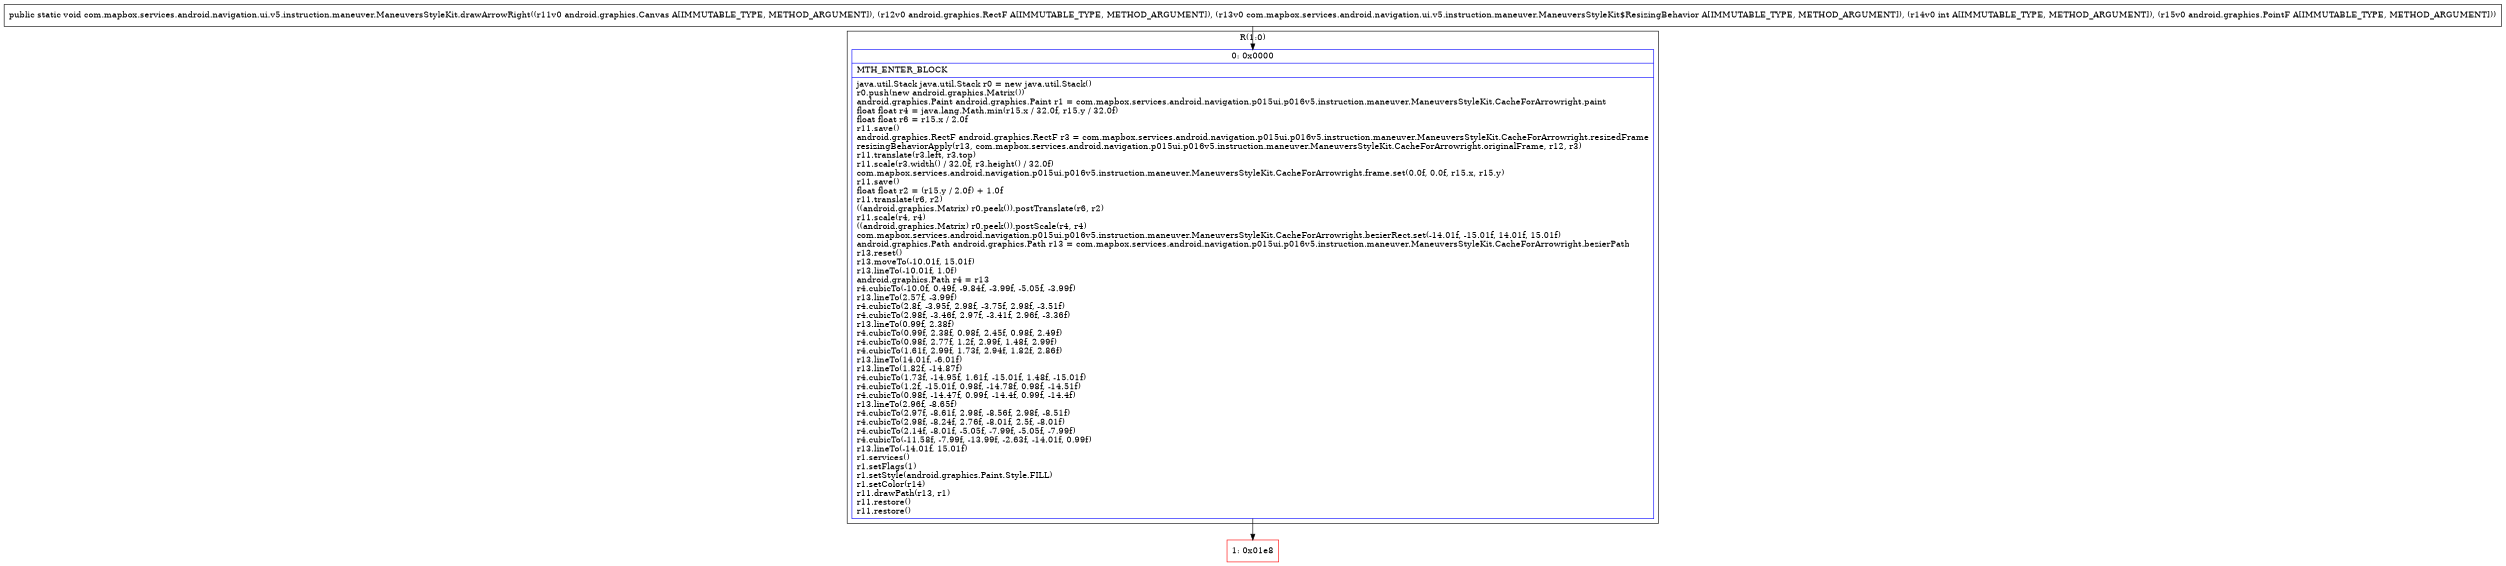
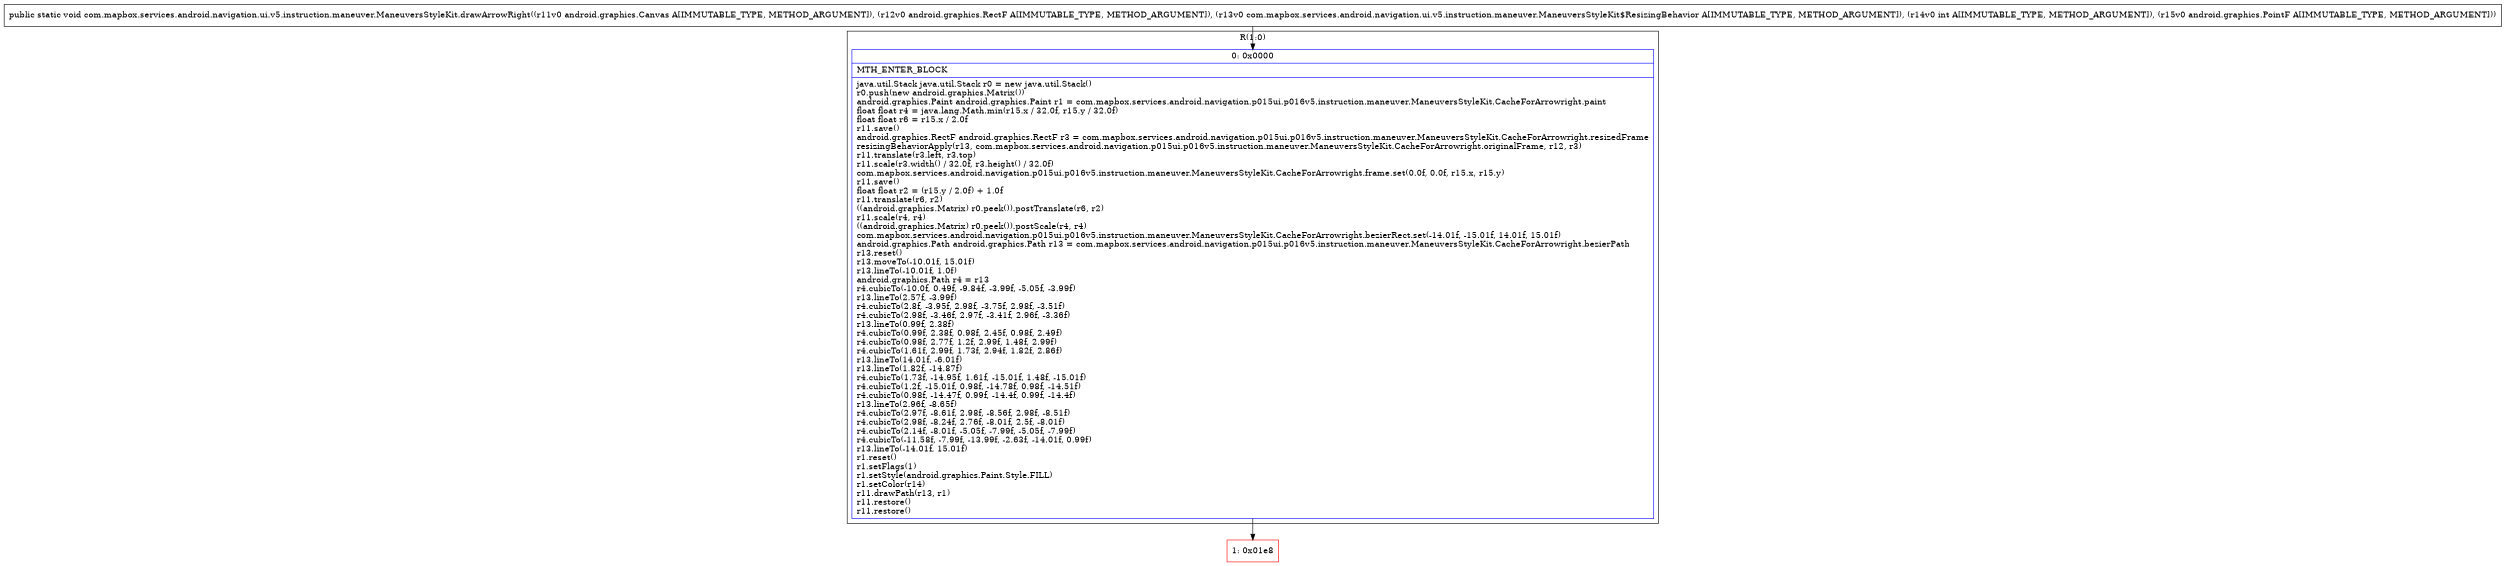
  digraph {
    node [shape=record]
-   n1 [color=blue label="{0\:\ 0x0000|MTH_ENTER_BLOCK\l|java.util.Stack java.util.Stack r0 = new java.util.Stack()\lr0.push(new android.graphics.Matrix())\landroid.graphics.Paint android.graphics.Paint r1 = com.mapbox.services.android.navigation.p015ui.p016v5.instruction.maneuver.ManeuversStyleKit.CacheForArrowright.paint\lfloat float r4 = java.lang.Math.min(r15.x \/ 32.0f, r15.y \/ 32.0f)\lfloat float r6 = r15.x \/ 2.0f\lr11.save()\landroid.graphics.RectF android.graphics.RectF r3 = com.mapbox.services.android.navigation.p015ui.p016v5.instruction.maneuver.ManeuversStyleKit.CacheForArrowright.resizedFrame\lresizingBehaviorApply(r13, com.mapbox.services.android.navigation.p015ui.p016v5.instruction.maneuver.ManeuversStyleKit.CacheForArrowright.originalFrame, r12, r3)\lr11.translate(r3.left, r3.top)\lr11.scale(r3.width() \/ 32.0f, r3.height() \/ 32.0f)\lcom.mapbox.services.android.navigation.p015ui.p016v5.instruction.maneuver.ManeuversStyleKit.CacheForArrowright.frame.set(0.0f, 0.0f, r15.x, r15.y)\lr11.save()\lfloat float r2 = (r15.y \/ 2.0f) + 1.0f\lr11.translate(r6, r2)\l((android.graphics.Matrix) r0.peek()).postTranslate(r6, r2)\lr11.scale(r4, r4)\l((android.graphics.Matrix) r0.peek()).postScale(r4, r4)\lcom.mapbox.services.android.navigation.p015ui.p016v5.instruction.maneuver.ManeuversStyleKit.CacheForArrowright.bezierRect.set(\-14.01f, \-15.01f, 14.01f, 15.01f)\landroid.graphics.Path android.graphics.Path r13 = com.mapbox.services.android.navigation.p015ui.p016v5.instruction.maneuver.ManeuversStyleKit.CacheForArrowright.bezierPath\lr13.reset()\lr13.moveTo(\-10.01f, 15.01f)\lr13.lineTo(\-10.01f, 1.0f)\landroid.graphics.Path r4 = r13\lr4.cubicTo(\-10.0f, 0.49f, \-9.84f, \-3.99f, \-5.05f, \-3.99f)\lr13.lineTo(2.57f, \-3.99f)\lr4.cubicTo(2.8f, \-3.95f, 2.98f, \-3.75f, 2.98f, \-3.51f)\lr4.cubicTo(2.98f, \-3.46f, 2.97f, \-3.41f, 2.96f, \-3.36f)\lr13.lineTo(0.99f, 2.38f)\lr4.cubicTo(0.99f, 2.38f, 0.98f, 2.45f, 0.98f, 2.49f)\lr4.cubicTo(0.98f, 2.77f, 1.2f, 2.99f, 1.48f, 2.99f)\lr4.cubicTo(1.61f, 2.99f, 1.73f, 2.94f, 1.82f, 2.86f)\lr13.lineTo(14.01f, \-6.01f)\lr13.lineTo(1.82f, \-14.87f)\lr4.cubicTo(1.73f, \-14.95f, 1.61f, \-15.01f, 1.48f, \-15.01f)\lr4.cubicTo(1.2f, \-15.01f, 0.98f, \-14.78f, 0.98f, \-14.51f)\lr4.cubicTo(0.98f, \-14.47f, 0.99f, \-14.4f, 0.99f, \-14.4f)\lr13.lineTo(2.96f, \-8.65f)\lr4.cubicTo(2.97f, \-8.61f, 2.98f, \-8.56f, 2.98f, \-8.51f)\lr4.cubicTo(2.98f, \-8.24f, 2.76f, \-8.01f, 2.5f, \-8.01f)\lr4.cubicTo(2.14f, \-8.01f, \-5.05f, \-7.99f, \-5.05f, \-7.99f)\lr4.cubicTo(\-11.58f, \-7.99f, \-13.99f, \-2.63f, \-14.01f, 0.99f)\lr13.lineTo(\-14.01f, 15.01f)\lr1.services()\lr1.setFlags(1)\lr1.setStyle(android.graphics.Paint.Style.FILL)\lr1.setColor(r14)\lr11.drawPath(r13, r1)\lr11.restore()\lr11.restore()\l}"]
+   n1 [color=blue label="{0\:\ 0x0000|MTH_ENTER_BLOCK\l|java.util.Stack java.util.Stack r0 = new java.util.Stack()\lr0.push(new android.graphics.Matrix())\landroid.graphics.Paint android.graphics.Paint r1 = com.mapbox.services.android.navigation.p015ui.p016v5.instruction.maneuver.ManeuversStyleKit.CacheForArrowright.paint\lfloat float r4 = java.lang.Math.min(r15.x \/ 32.0f, r15.y \/ 32.0f)\lfloat float r6 = r15.x \/ 2.0f\lr11.save()\landroid.graphics.RectF android.graphics.RectF r3 = com.mapbox.services.android.navigation.p015ui.p016v5.instruction.maneuver.ManeuversStyleKit.CacheForArrowright.resizedFrame\lresizingBehaviorApply(r13, com.mapbox.services.android.navigation.p015ui.p016v5.instruction.maneuver.ManeuversStyleKit.CacheForArrowright.originalFrame, r12, r3)\lr11.translate(r3.left, r3.top)\lr11.scale(r3.width() \/ 32.0f, r3.height() \/ 32.0f)\lcom.mapbox.services.android.navigation.p015ui.p016v5.instruction.maneuver.ManeuversStyleKit.CacheForArrowright.frame.set(0.0f, 0.0f, r15.x, r15.y)\lr11.save()\lfloat float r2 = (r15.y \/ 2.0f) + 1.0f\lr11.translate(r6, r2)\l((android.graphics.Matrix) r0.peek()).postTranslate(r6, r2)\lr11.scale(r4, r4)\l((android.graphics.Matrix) r0.peek()).postScale(r4, r4)\lcom.mapbox.services.android.navigation.p015ui.p016v5.instruction.maneuver.ManeuversStyleKit.CacheForArrowright.bezierRect.set(\-14.01f, \-15.01f, 14.01f, 15.01f)\landroid.graphics.Path android.graphics.Path r13 = com.mapbox.services.android.navigation.p015ui.p016v5.instruction.maneuver.ManeuversStyleKit.CacheForArrowright.bezierPath\lr13.reset()\lr13.moveTo(\-10.01f, 15.01f)\lr13.lineTo(\-10.01f, 1.0f)\landroid.graphics.Path r4 = r13\lr4.cubicTo(\-10.0f, 0.49f, \-9.84f, \-3.99f, \-5.05f, \-3.99f)\lr13.lineTo(2.57f, \-3.99f)\lr4.cubicTo(2.8f, \-3.95f, 2.98f, \-3.75f, 2.98f, \-3.51f)\lr4.cubicTo(2.98f, \-3.46f, 2.97f, \-3.41f, 2.96f, \-3.36f)\lr13.lineTo(0.99f, 2.38f)\lr4.cubicTo(0.99f, 2.38f, 0.98f, 2.45f, 0.98f, 2.49f)\lr4.cubicTo(0.98f, 2.77f, 1.2f, 2.99f, 1.48f, 2.99f)\lr4.cubicTo(1.61f, 2.99f, 1.73f, 2.94f, 1.82f, 2.86f)\lr13.lineTo(14.01f, \-6.01f)\lr13.lineTo(1.82f, \-14.87f)\lr4.cubicTo(1.73f, \-14.95f, 1.61f, \-15.01f, 1.48f, \-15.01f)\lr4.cubicTo(1.2f, \-15.01f, 0.98f, \-14.78f, 0.98f, \-14.51f)\lr4.cubicTo(0.98f, \-14.47f, 0.99f, \-14.4f, 0.99f, \-14.4f)\lr13.lineTo(2.96f, \-8.65f)\lr4.cubicTo(2.97f, \-8.61f, 2.98f, \-8.56f, 2.98f, \-8.51f)\lr4.cubicTo(2.98f, \-8.24f, 2.76f, \-8.01f, 2.5f, \-8.01f)\lr4.cubicTo(2.14f, \-8.01f, \-5.05f, \-7.99f, \-5.05f, \-7.99f)\lr4.cubicTo(\-11.58f, \-7.99f, \-13.99f, \-2.63f, \-14.01f, 0.99f)\lr13.lineTo(\-14.01f, 15.01f)\lr1.reset()\lr1.setFlags(1)\lr1.setStyle(android.graphics.Paint.Style.FILL)\lr1.setColor(r14)\lr11.drawPath(r13, r1)\lr11.restore()\lr11.restore()\l}"]
    n2 [color=red label="{1\:\ 0x01e8}"]
    n3 [label="{public static void com.mapbox.services.android.navigation.ui.v5.instruction.maneuver.ManeuversStyleKit.drawArrowRight((r11v0 android.graphics.Canvas A[IMMUTABLE_TYPE, METHOD_ARGUMENT]), (r12v0 android.graphics.RectF A[IMMUTABLE_TYPE, METHOD_ARGUMENT]), (r13v0 com.mapbox.services.android.navigation.ui.v5.instruction.maneuver.ManeuversStyleKit$ResizingBehavior A[IMMUTABLE_TYPE, METHOD_ARGUMENT]), (r14v0 int A[IMMUTABLE_TYPE, METHOD_ARGUMENT]), (r15v0 android.graphics.PointF A[IMMUTABLE_TYPE, METHOD_ARGUMENT])) }"]
    subgraph cluster_1 {
      label="R(1:0)"
      n1
    }
    n1 -> n2
    n3 -> n1
  }
